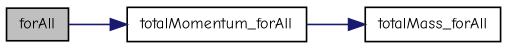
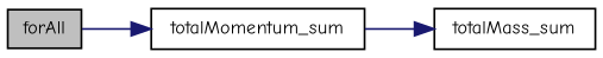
  digraph {
    fontname="Comic Neue"
    rankdir=LR
    node [color=black fontname="Comic Neue" fontsize=10 shape=record]
    edge [color=midnightblue fontname="Comic Neue" fontsize=10 labelfontname=FreeSans labelfontsize=10 style=solid]
    n1 [fillcolor=grey75 fontcolor=black height=0.2 label=forAll style=filled width=0.4]
-   n2 [height=0.2 label=totalMomentum_forAll width=0.4]
-   n3 [height=0.2 label=totalMass_forAll width=0.4]
+   n2 [height=0.2 label=totalMomentum_sum width=0.4]
+   n3 [height=0.2 label=totalMass_sum width=0.4]
    n1 -> n2
    n2 -> n3
  }
